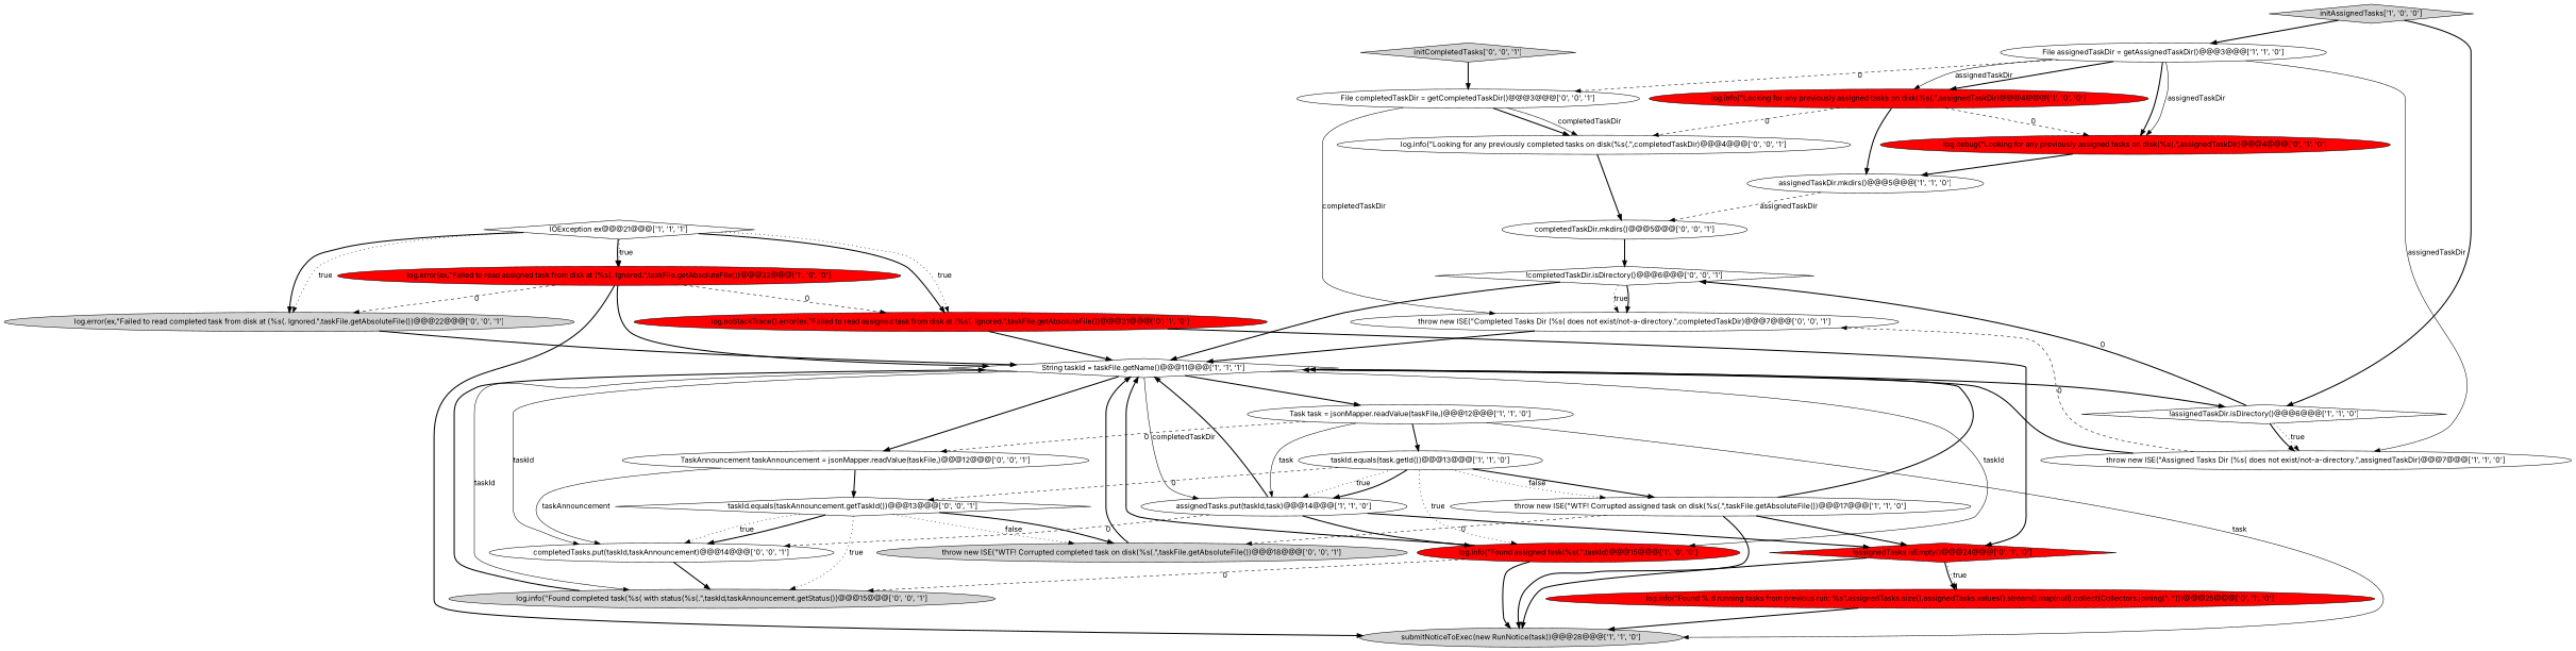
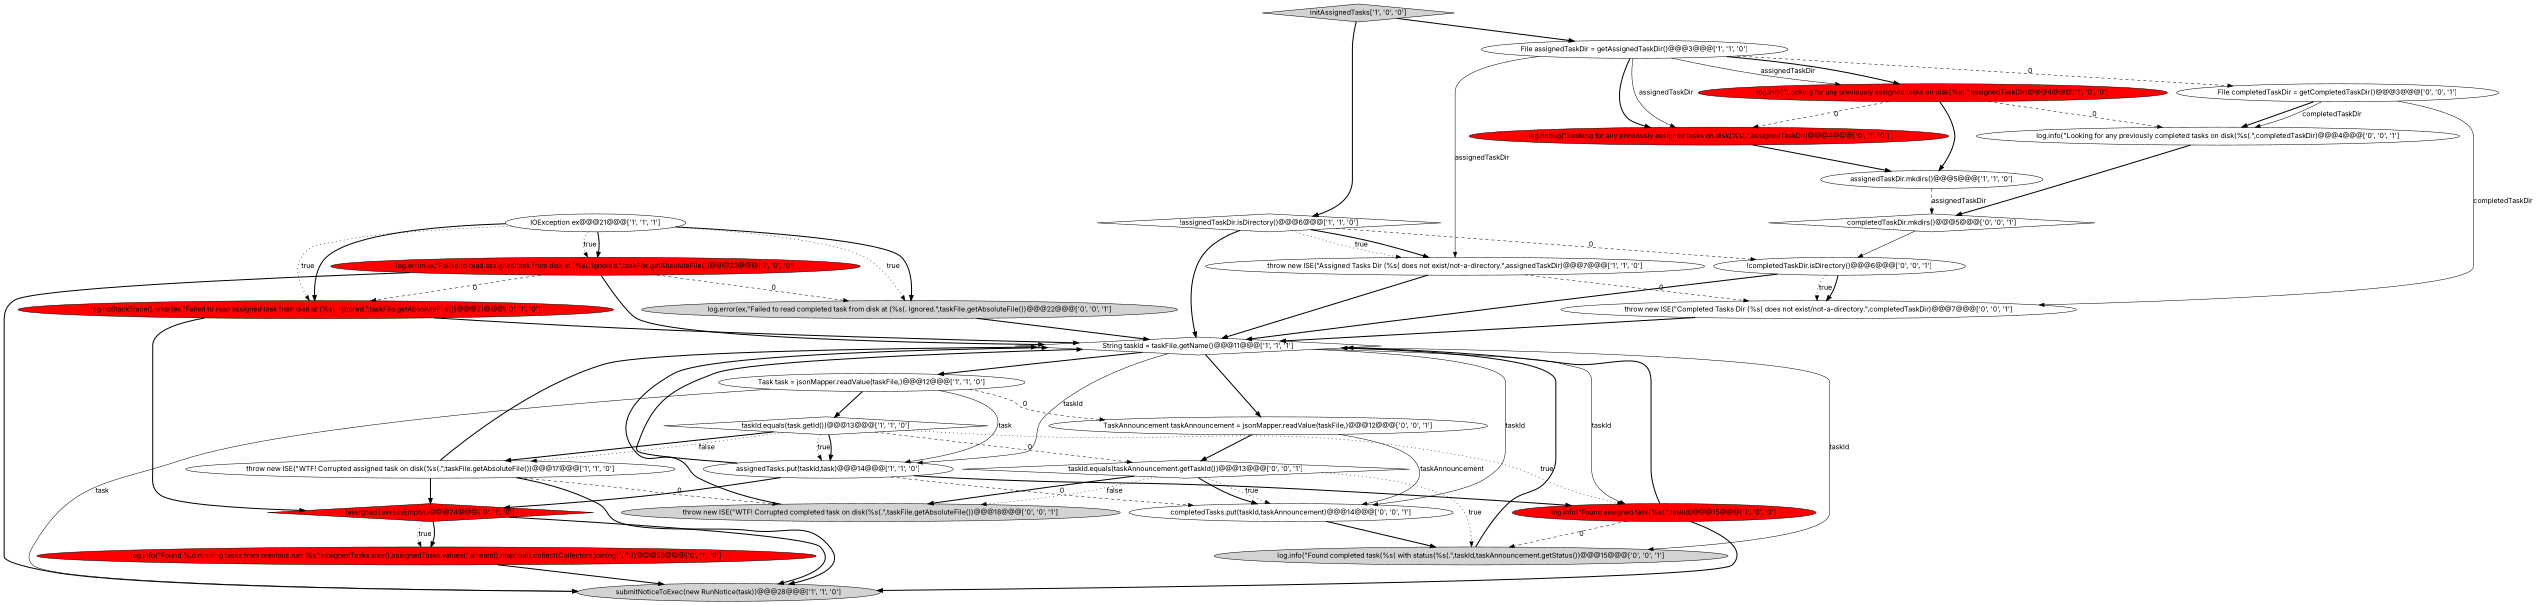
  digraph {
    fontname=Inter
    node [fillcolor=white fontname=Inter shape=ellipse style=filled]
    edge [fontname=Inter style=bold]
    n1 [label="File assignedTaskDir = getAssignedTaskDir()@@@3@@@['1', '1', '0']"]
    n2 [fillcolor=red label="log.info(\"Looking for any previously assigned tasks on disk(%s(.\",assignedTaskDir)@@@4@@@['1', '0', '0']"]
    n3 [label="throw new ISE(\"Assigned Tasks Dir (%s( does not exist/not-a-directory.\",assignedTaskDir)@@@7@@@['1', '1', '0']"]
    n4 [fillcolor=red label="log.debug(\"Looking for any previously assigned tasks on disk(%s(.\",assignedTaskDir)@@@4@@@['0', '1', '0']"]
    n5 [label="File completedTaskDir = getCompletedTaskDir()@@@3@@@['0', '0', '1']"]
    n6 [label="assignedTaskDir.mkdirs()@@@5@@@['1', '1', '0']"]
    n7 [label="log.info(\"Looking for any previously completed tasks on disk(%s(.\",completedTaskDir)@@@4@@@['0', '0', '1']"]
    n8 [label="throw new ISE(\"Completed Tasks Dir (%s( does not exist/not-a-directory.\",completedTaskDir)@@@7@@@['0', '0', '1']"]
    n9 [label="String taskId = taskFile.getName()@@@11@@@['1', '1', '1']" shape=diamond]
-   n10 [label="completedTaskDir.mkdirs()@@@5@@@['0', '0', '1']"]
+   n10 [label="completedTaskDir.mkdirs()@@@5@@@['0', '0', '1']" shape=diamond]
    n11 [label="completedTasks.put(taskId,taskAnnouncement)@@@14@@@['0', '0', '1']"]
    n12 [fillcolor=lightgray label="log.info(\"Found completed task(%s( with status(%s(.\",taskId,taskAnnouncement.getStatus())@@@15@@@['0', '0', '1']"]
    n13 [label="assignedTasks.put(taskId,task)@@@14@@@['1', '1', '0']"]
    n14 [fillcolor=red label="log.info(\"Found assigned task(%s(.\",taskId)@@@15@@@['1', '0', '0']"]
    n15 [label="Task task = jsonMapper.readValue(taskFile,)@@@12@@@['1', '1', '0']"]
    n16 [label="TaskAnnouncement taskAnnouncement = jsonMapper.readValue(taskFile,)@@@12@@@['0', '0', '1']"]
    n17 [fillcolor=red label="log.noStackTrace().error(ex,\"Failed to read assigned task from disk at (%s(. Ignored.\",taskFile.getAbsoluteFile())@@@21@@@['0', '1', '0']"]
    n18 [fillcolor=red label="!assignedTasks.isEmpty()@@@24@@@['0', '1', '0']" shape=diamond]
    n19 [fillcolor=lightgray label="submitNoticeToExec(new RunNotice(task))@@@28@@@['1', '1', '0']"]
    n20 [fillcolor=red label="log.info(\"Found %,d running tasks from previous run: %s\",assignedTasks.size(),assignedTasks.values().stream().map(null).collect(Collectors.joining(\", \")))@@@25@@@['0', '1', '0']"]
-   n21 [label="IOException ex@@@21@@@['1', '1', '1']" shape=diamond]
+   n21 [label="IOException ex@@@21@@@['1', '1', '1']"]
    n22 [fillcolor=red label="log.error(ex,\"Failed to read assigned task from disk at (%s(. Ignored.\",taskFile.getAbsoluteFile())@@@22@@@['1', '0', '0']"]
    n23 [fillcolor=lightgray label="log.error(ex,\"Failed to read completed task from disk at (%s(. Ignored.\",taskFile.getAbsoluteFile())@@@22@@@['0', '0', '1']"]
-   n24 [label="taskId.equals(task.getId())@@@13@@@['1', '1', '0']"]
+   n24 [label="taskId.equals(task.getId())@@@13@@@['1', '1', '0']" shape=diamond]
    n25 [label="throw new ISE(\"WTF! Corrupted assigned task on disk(%s(.\",taskFile.getAbsoluteFile())@@@17@@@['1', '1', '0']"]
    n26 [label="taskId.equals(taskAnnouncement.getTaskId())@@@13@@@['0', '0', '1']" shape=diamond]
    n27 [fillcolor=lightgray label="throw new ISE(\"WTF! Corrupted completed task on disk(%s(.\",taskFile.getAbsoluteFile())@@@18@@@['0', '0', '1']"]
    n28 [label="!assignedTaskDir.isDirectory()@@@6@@@['1', '1', '0']" shape=diamond]
-   n29 [label="!completedTaskDir.isDirectory()@@@6@@@['0', '0', '1']" shape=diamond]
-   n30 [fillcolor=lightgray label="initCompletedTasks['0', '0', '1']" shape=diamond]
+   n29 [label="!completedTaskDir.isDirectory()@@@6@@@['0', '0', '1']"]
    n31 [fillcolor=lightgray label="initAssignedTasks['1', '0', '0']" shape=diamond]
    n1 -> n2
    n1 -> n2 [label=assignedTaskDir style=solid]
    n1 -> n3 [label=assignedTaskDir style=solid]
    n1 -> n4
    n1 -> n4 [label=assignedTaskDir style=solid]
    n1 -> n5 [label=0 style=dashed]
    n2 -> n4 [label=0 style=dashed]
    n2 -> n6
    n2 -> n7 [label=0 style=dashed]
    n3 -> n8 [label=0 style=dashed]
    n3 -> n9
    n4 -> n6
    n5 -> n7
    n5 -> n7 [label=completedTaskDir style=solid]
    n5 -> n8 [label=completedTaskDir style=solid]
    n6 -> n10 [label=assignedTaskDir style=dashed]
    n7 -> n10
    n8 -> n9
    n9 -> n11 [label=taskId style=solid]
    n9 -> n12 [label=taskId style=solid]
-   n9 -> n13 [label=completedTaskDir style=solid]
+   n9 -> n13 [label=taskId style=solid]
    n9 -> n14 [label=taskId style=solid]
    n9 -> n15
    n9 -> n16
-   n10 -> n29
+   n10 -> n29 [style=solid]
    n11 -> n12
    n12 -> n9
    n13 -> n9
    n13 -> n11 [label=0 style=dashed]
    n13 -> n14
    n13 -> n18
    n14 -> n9
    n14 -> n12 [label=0 style=dashed]
    n14 -> n19
    n15 -> n13 [label=task style=solid]
    n15 -> n16 [label=0 style=dashed]
    n15 -> n19 [label=task style=solid]
    n15 -> n24
    n16 -> n11 [label=taskAnnouncement style=solid]
    n16 -> n26
    n17 -> n9
    n17 -> n18
    n18 -> n19
    n18 -> n20
    n18 -> n20 [label=true style=dotted]
    n20 -> n19
    n21 -> n17
    n21 -> n17 [label=true style=dotted]
    n21 -> n22
    n21 -> n22 [label=true style=dotted]
    n21 -> n23 [label=true style=dotted]
    n21 -> n23
    n22 -> n9
    n22 -> n17 [label=0 style=dashed]
    n22 -> n19
    n22 -> n23 [label=0 style=dashed]
    n23 -> n9
    n24 -> n13 [label=true style=dotted]
    n24 -> n13
    n24 -> n14 [label=true style=dotted]
    n24 -> n25
    n24 -> n25 [label=false style=dotted]
    n24 -> n26 [label=0 style=dashed]
    n25 -> n9
    n25 -> n18
    n25 -> n19
    n25 -> n27 [label=0 style=dashed]
    n26 -> n11 [label=true style=dotted]
    n26 -> n11
    n26 -> n12 [label=true style=dotted]
    n26 -> n27 [label=false style=dotted]
    n26 -> n27
    n27 -> n9
    n28 -> n3 [label=true style=dotted]
    n28 -> n3
-   n9 -> n28
-   n28 -> n29 [label=0]
+   n28 -> n9
+   n28 -> n29 [label=0 style=dashed]
    n29 -> n8 [label=true style=dotted]
    n29 -> n8
    n29 -> n9
-   n30 -> n5
    n31 -> n1
    n31 -> n28
  }
